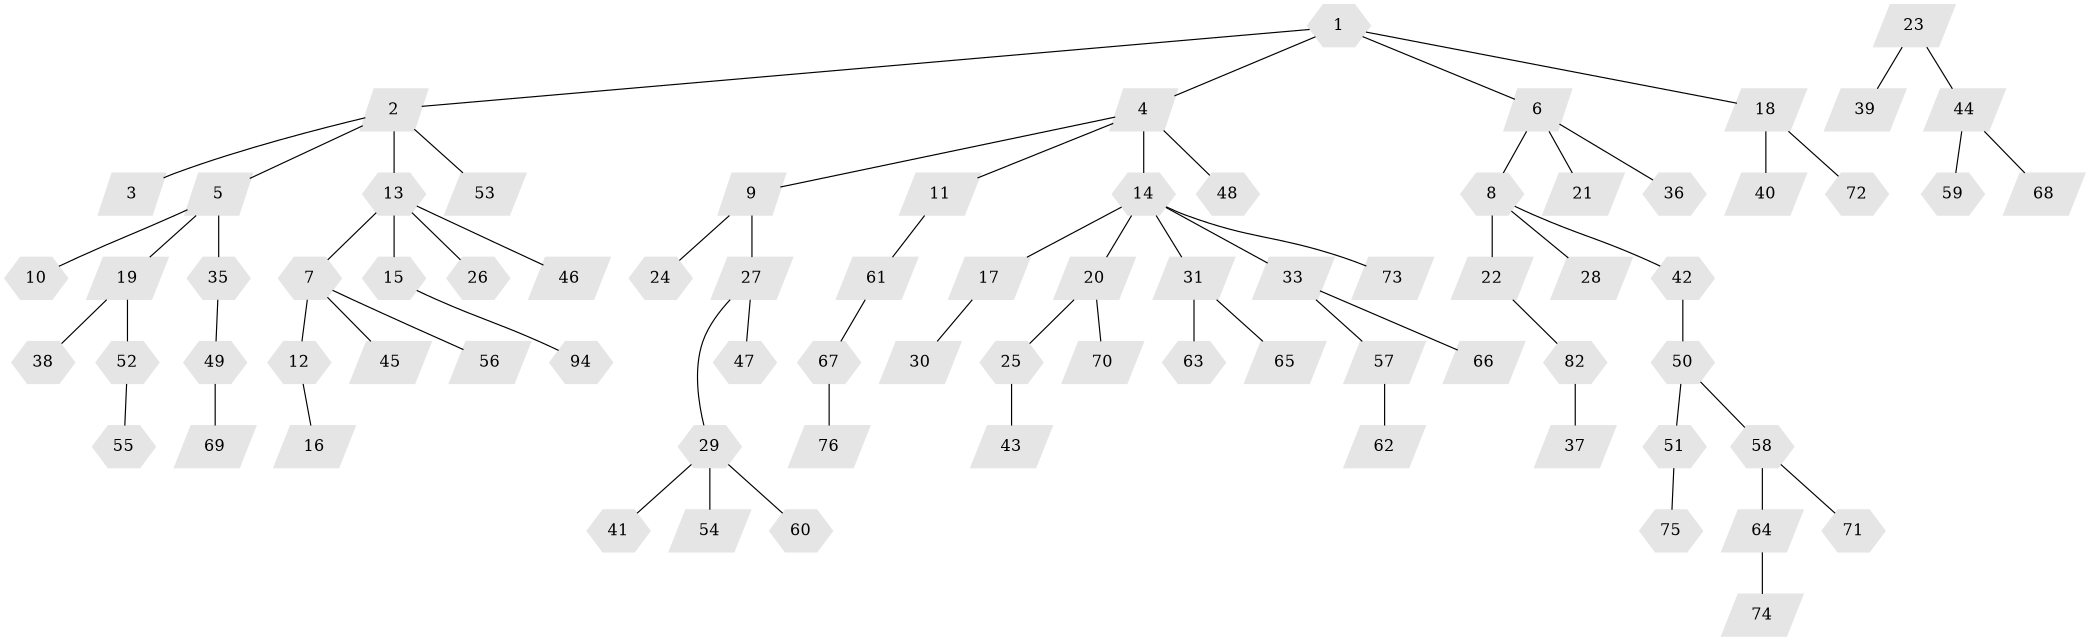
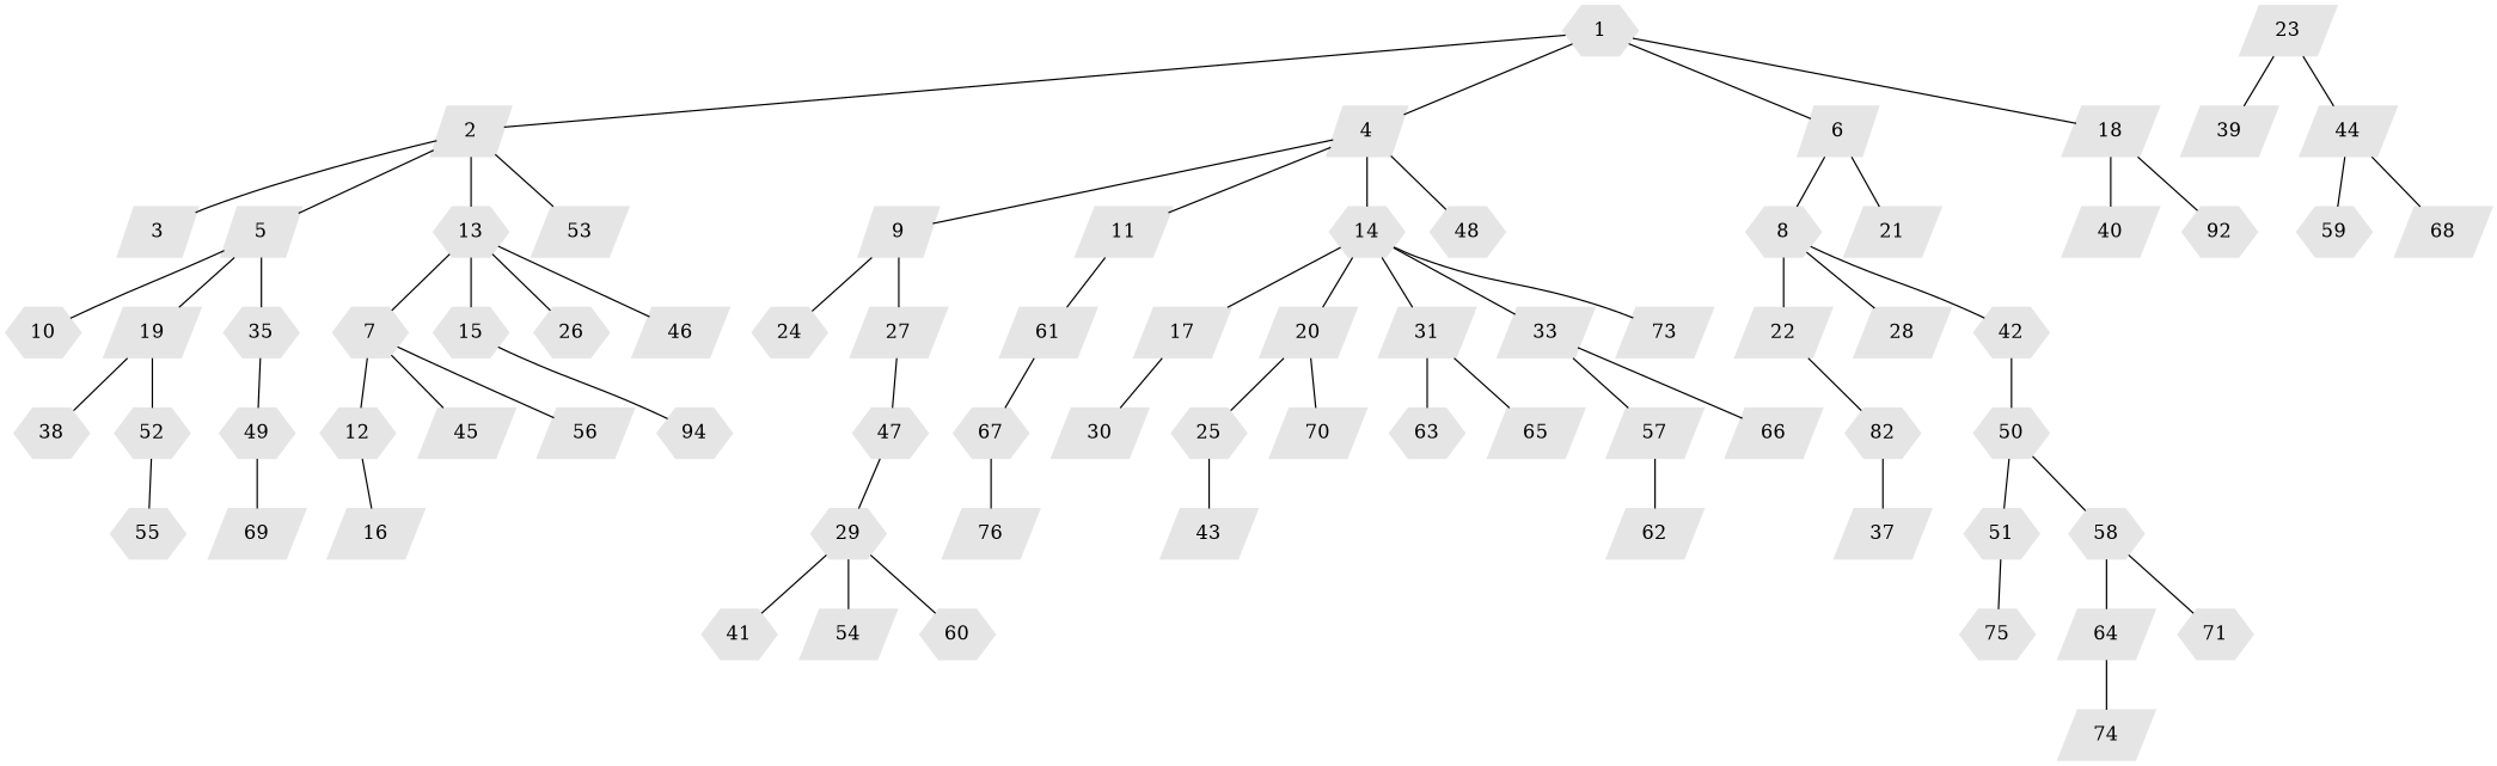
  graph {
    node [color=gray90 shape=parallelogram style=filled]
    1 [shape=hexagon]
    2
    4
    6
    18
    3
    5
    13 [shape=hexagon]
    53
    9
    11
    14 [shape=hexagon]
    48 [shape=hexagon]
    8 [shape=hexagon]
    21
-   36 [shape=hexagon]
    40
-   72 [shape=hexagon]
+   72 [shape=hexagon label=92]
    10 [shape=hexagon]
    19
    35 [shape=hexagon]
    7 [shape=hexagon]
    12 [shape=hexagon]
    45
    56
    15 [shape=hexagon]
    26 [shape=hexagon]
    46
    24 [shape=hexagon]
    27
    61
    17
    20
    31
    33
    73
    38 [shape=hexagon]
    52 [shape=hexagon]
    49 [shape=hexagon]
    22
    28
    42 [shape=hexagon]
    16
    n44 [label=82 shape=hexagon]
    50 [shape=hexagon]
    29 [shape=hexagon]
    47 [shape=hexagon]
    23
    39
    44
    67 [shape=hexagon]
    n52 [label=94 shape=hexagon]
    30
    25 [shape=hexagon]
    70
    63 [shape=hexagon]
    65
    57
    66
    55 [shape=hexagon]
    43
    37
    59 [shape=hexagon]
    68
    41 [shape=hexagon]
    54
    60 [shape=hexagon]
    62
    69
    51 [shape=hexagon]
    58 [shape=hexagon]
    75 [shape=hexagon]
    64
    71 [shape=hexagon]
    74
    76
    1 -- 2
    1 -- 4
    1 -- 6
    1 -- 18
    2 -- 3
    2 -- 5
    2 -- 13
    2 -- 53
    4 -- 9
    4 -- 11
    4 -- 14
    4 -- 48
    6 -- 8
    6 -- 21
-   6 -- 36
    18 -- 40
    18 -- 72
    5 -- 10
    5 -- 19
    5 -- 35
    13 -- 7
    13 -- 15
    13 -- 26
    13 -- 46
    9 -- 24
    9 -- 27
    11 -- 61
    14 -- 17
    14 -- 20
    14 -- 31
    14 -- 33
    14 -- 73
    8 -- 22
    8 -- 28
    8 -- 42
    19 -- 38
    19 -- 52
    35 -- 49
    7 -- 12
    7 -- 45
    7 -- 56
    12 -- 16
    15 -- n52
-   27 -- 29
+   47 -- 29
    27 -- 47
    61 -- 67
    17 -- 30
    20 -- 25
    20 -- 70
    31 -- 63
    31 -- 65
    33 -- 57
    33 -- 66
    52 -- 55
    49 -- 69
    22 -- n44
    42 -- 50
    n44 -- 37
    50 -- 51
    50 -- 58
    29 -- 41
    29 -- 54
    29 -- 60
    23 -- 39
    23 -- 44
    44 -- 59
    44 -- 68
    67 -- 76
    25 -- 43
    57 -- 62
    51 -- 75
    58 -- 64
    58 -- 71
    64 -- 74
  }
